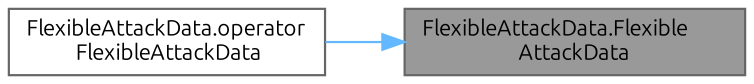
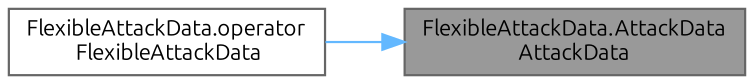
  digraph {
    rankdir=RL
    fontname=Ubuntu
    node [fontname=Ubuntu fontsize=10 shape=box style=filled]
-   n1 [color=gray40 fillcolor=grey60 fontcolor=black height=0.2 label="FlexibleAttackData.Flexible\lAttackData" width=0.4]
+   n1 [color=gray40 fillcolor=grey60 fontcolor=black height=0.2 label="FlexibleAttackData.AttackData\lAttackData" width=0.4]
    n2 [color=grey40 fillcolor=white height=0.2 label="FlexibleAttackData.operator\l FlexibleAttackData" width=0.4]
    n1 -> n2 [color=steelblue1 dir=back fontname=Ubuntu fontsize=10 labelfontname=Helvetica labelfontsize=10 style=solid]
  }
